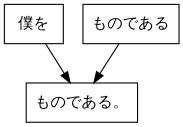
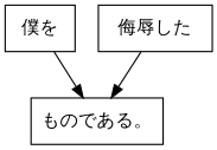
  digraph {
    node [shape=box]
    edge [arrowhead=normal]
    n1 [label="僕を"]
    n2 [label="ものである。"]
-   n3 [label="ものである"]
+   n3 [label="侮辱した"]
    n1 -> n2
    n3 -> n2
  }
